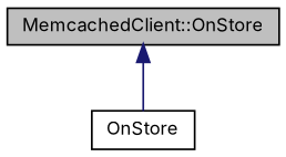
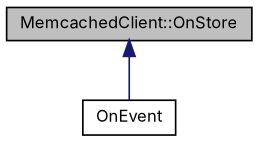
  digraph {
    fontname=Inter
    node [color=black fontname=Inter fontsize=10 shape=record style=filled]
    n1 [fillcolor=grey75 fontcolor=black height=0.2 label="MemcachedClient::OnStore" width=0.4]
-   n2 [fillcolor=white height=0.2 label=OnStore width=0.4]
+   n2 [fillcolor=white height=0.2 label=OnEvent width=0.4]
    n1 -> n2 [color=midnightblue dir=back fontname=Inter fontsize=10 labelfontname=Helvetica labelfontsize=10 style=solid]
  }
